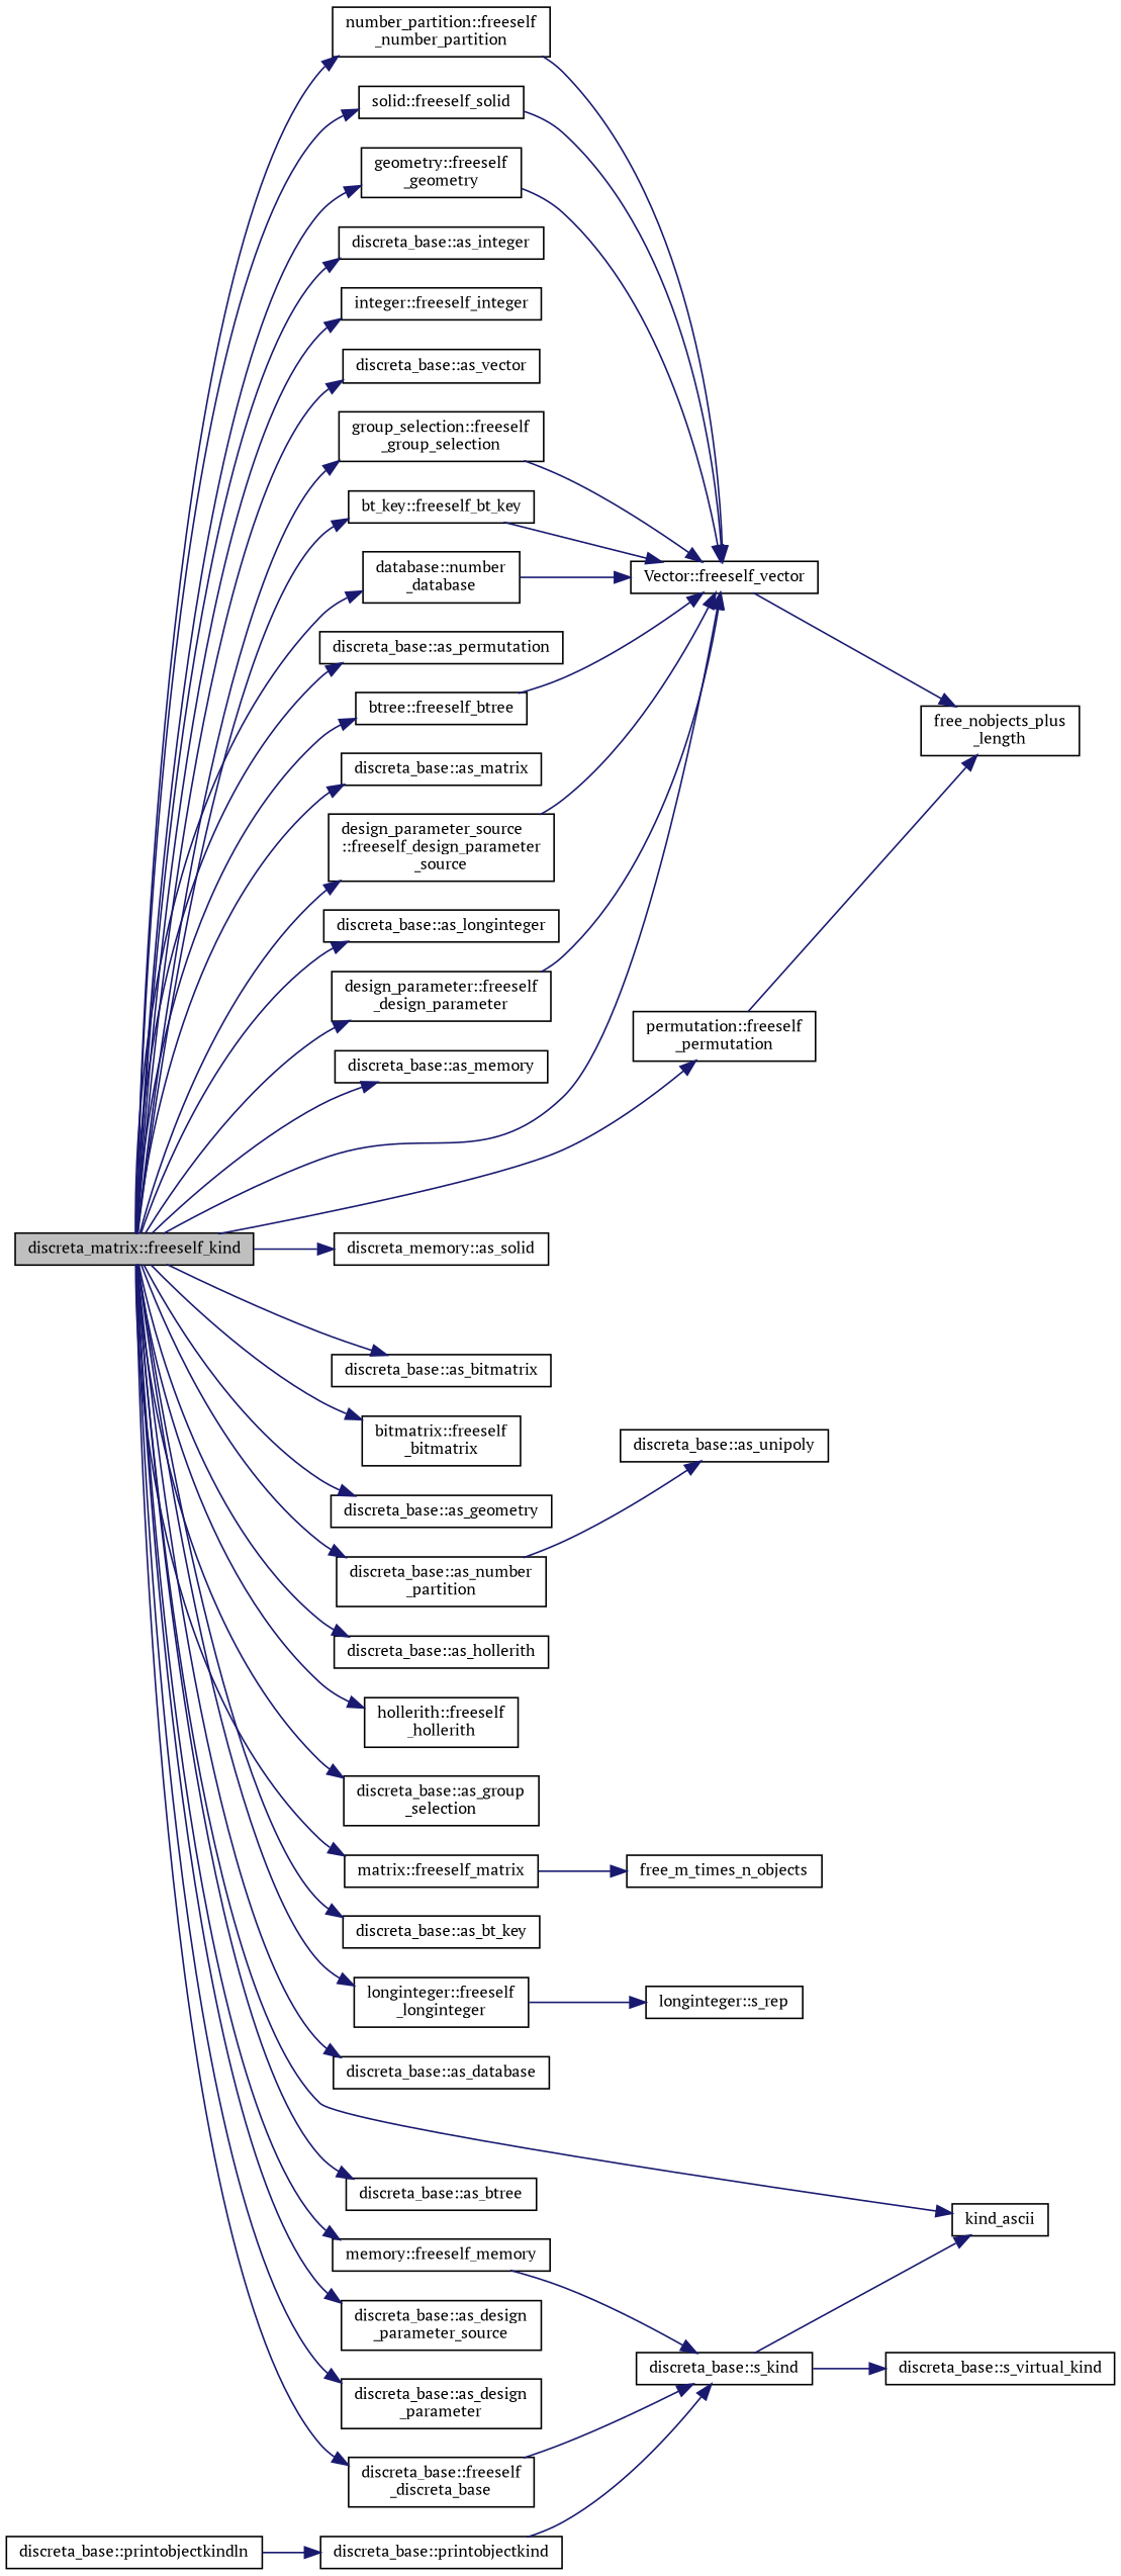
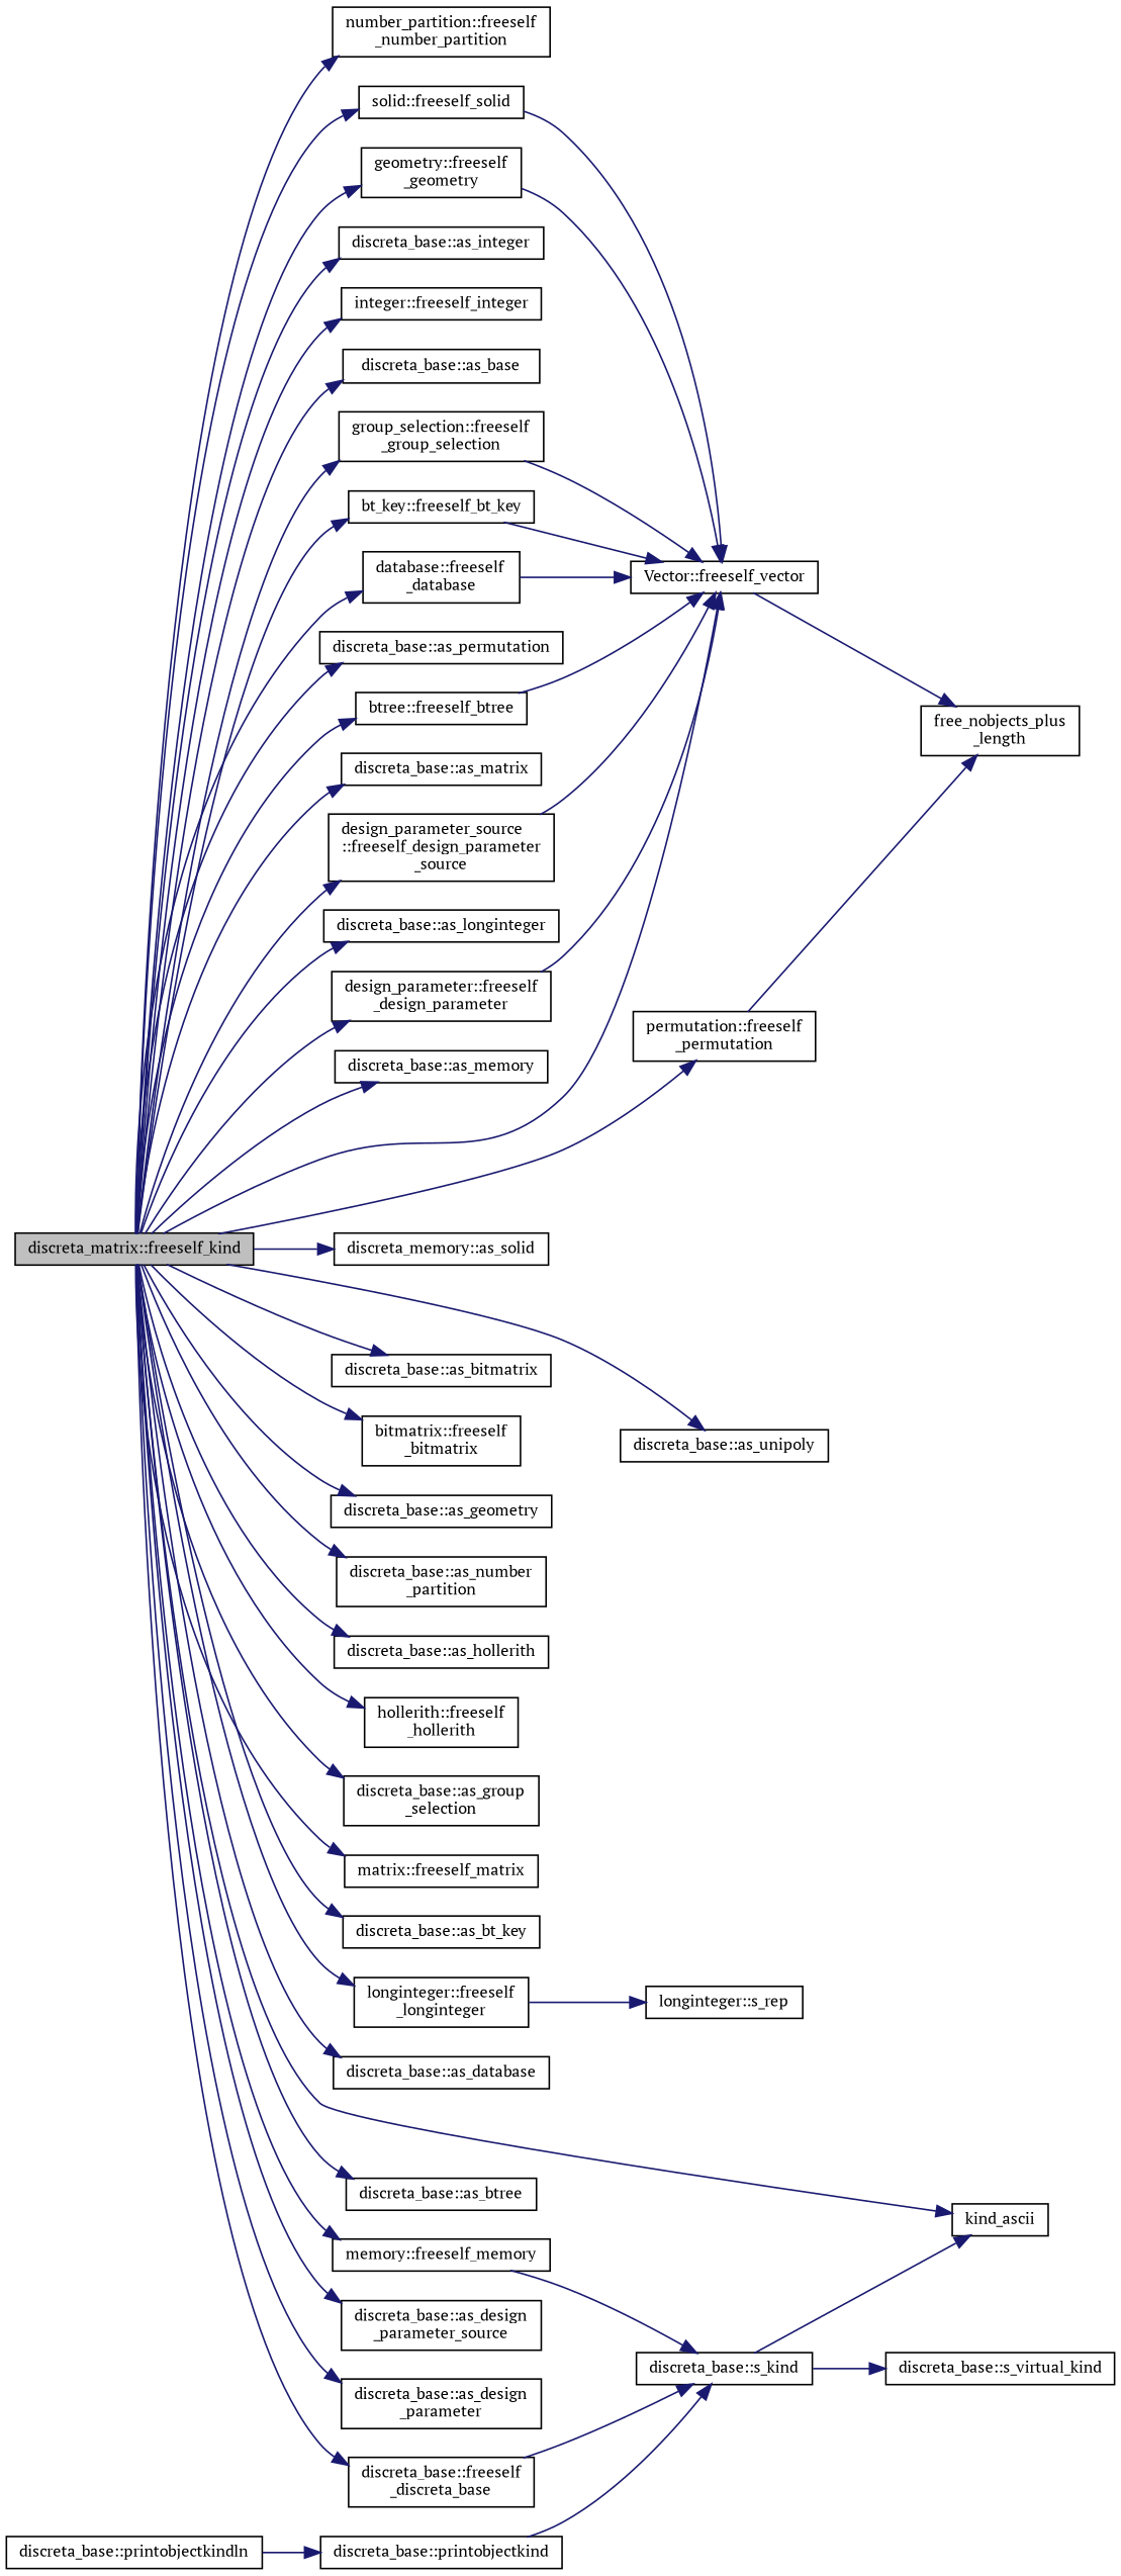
  digraph {
    fontname="PT Serif"
    rankdir=LR
    node [color=black fillcolor=white fontname="PT Serif" fontsize=10 shape=record style=filled]
    edge [color=midnightblue fontname="PT Serif" fontsize=10 labelfontname=Helvetica labelfontsize=10 style=solid]
    n1 [fillcolor=grey75 fontcolor=black height=0.2 label="discreta_matrix::freeself_kind" width=0.4]
    n2 [height=0.2 label="discreta_base::freeself\l_discreta_base" width=0.4]
    n3 [height=0.2 label=kind_ascii width=0.4]
    n4 [height=0.2 label="discreta_base::as_integer" width=0.4]
    n5 [height=0.2 label="integer::freeself_integer" width=0.4]
-   n6 [height=0.2 label="discreta_base::as_vector" width=0.4]
+   n6 [height=0.2 label="discreta_base::as_base" width=0.4]
    n7 [height=0.2 label="Vector::freeself_vector" width=0.4]
    n8 [height=0.2 label="discreta_base::as_number\l_partition" width=0.4]
    n9 [height=0.2 label="number_partition::freeself\l_number_partition" width=0.4]
    n10 [height=0.2 label="discreta_base::as_permutation" width=0.4]
    n11 [height=0.2 label="permutation::freeself\l_permutation" width=0.4]
    n12 [height=0.2 label="discreta_base::as_matrix" width=0.4]
    n13 [height=0.2 label="matrix::freeself_matrix" width=0.4]
    n14 [height=0.2 label="discreta_base::as_longinteger" width=0.4]
    n15 [height=0.2 label="longinteger::freeself\l_longinteger" width=0.4]
    n16 [height=0.2 label="discreta_base::as_memory" width=0.4]
    n17 [height=0.2 label="memory::freeself_memory" width=0.4]
    n18 [height=0.2 label="discreta_base::as_unipoly" width=0.4]
    n19 [height=0.2 label="discreta_memory::as_solid" width=0.4]
    n20 [height=0.2 label="solid::freeself_solid" width=0.4]
    n21 [height=0.2 label="discreta_base::as_bitmatrix" width=0.4]
    n22 [height=0.2 label="bitmatrix::freeself\l_bitmatrix" width=0.4]
    n23 [height=0.2 label="discreta_base::as_geometry" width=0.4]
    n24 [height=0.2 label="geometry::freeself\l_geometry" width=0.4]
    n25 [height=0.2 label="discreta_base::as_hollerith" width=0.4]
    n26 [height=0.2 label="hollerith::freeself\l_hollerith" width=0.4]
    n27 [height=0.2 label="discreta_base::as_group\l_selection" width=0.4]
    n28 [height=0.2 label="group_selection::freeself\l_group_selection" width=0.4]
    n29 [height=0.2 label="discreta_base::as_bt_key" width=0.4]
    n30 [height=0.2 label="bt_key::freeself_bt_key" width=0.4]
    n31 [height=0.2 label="discreta_base::as_database" width=0.4]
-   n32 [height=0.2 label="database::number\l_database" width=0.4]
+   n32 [height=0.2 label="database::freeself\l_database" width=0.4]
    n33 [height=0.2 label="discreta_base::as_btree" width=0.4]
    n34 [height=0.2 label="btree::freeself_btree" width=0.4]
    n35 [height=0.2 label="discreta_base::as_design\l_parameter_source" width=0.4]
    n36 [height=0.2 label="design_parameter_source\l::freeself_design_parameter\l_source" width=0.4]
    n37 [height=0.2 label="discreta_base::as_design\l_parameter" width=0.4]
    n38 [height=0.2 label="design_parameter::freeself\l_design_parameter" width=0.4]
    n39 [height=0.2 label="discreta_base::s_kind" width=0.4]
    n40 [height=0.2 label="free_nobjects_plus\l_length" width=0.4]
-   n41 [height=0.2 label=free_m_times_n_objects width=0.4]
    n42 [height=0.2 label="longinteger::s_rep" width=0.4]
    n43 [height=0.2 label="discreta_base::s_virtual_kind" width=0.4]
    n44 [height=0.2 label="discreta_base::printobjectkindln" width=0.4]
    n45 [height=0.2 label="discreta_base::printobjectkind" width=0.4]
    n1 -> n2
    n1 -> n3
    n1 -> n4
    n1 -> n5
    n1 -> n6
    n1 -> n7
    n1 -> n8
    n1 -> n9
    n1 -> n10
    n1 -> n11
    n1 -> n12
    n1 -> n13
    n1 -> n14
    n1 -> n15
    n1 -> n16
    n1 -> n17
-   n8 -> n18
+   n1 -> n18
    n1 -> n19
    n1 -> n20
    n1 -> n21
    n1 -> n22
    n1 -> n23
    n1 -> n24
    n1 -> n25
    n1 -> n26
    n1 -> n27
    n1 -> n28
    n1 -> n29
    n1 -> n30
    n1 -> n31
    n1 -> n32
    n1 -> n33
    n1 -> n34
    n1 -> n35
    n1 -> n36
    n1 -> n37
    n1 -> n38
    n2 -> n39
    n7 -> n40
-   n9 -> n7
    n11 -> n40
-   n13 -> n41
    n15 -> n42
    n17 -> n39
    n20 -> n7
    n24 -> n7
    n28 -> n7
    n30 -> n7
    n32 -> n7
    n34 -> n7
    n36 -> n7
    n38 -> n7
    n39 -> n3
    n39 -> n43
    n44 -> n45
    n45 -> n39
  }
